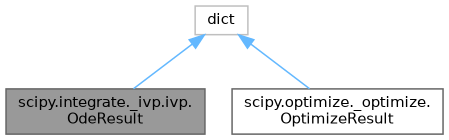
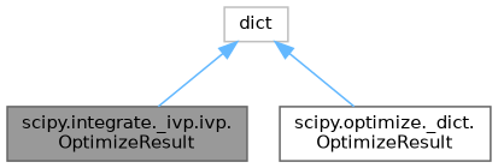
  digraph {
    node [color=gray40 fillcolor=white fontname=Helvetica fontsize=10 shape=box style=filled]
    edge [color=steelblue1 dir=back fontname=Helvetica fontsize=10 labelfontname=Helvetica labelfontsize=10 style=solid]
-   n1 [fillcolor=grey60 fontcolor=black height=0.2 label="scipy.integrate._ivp.ivp.\lOdeResult" width=0.4]
-   n2 [height=0.2 label="scipy.optimize._optimize.\lOptimizeResult" width=0.4]
+   n1 [fillcolor=grey60 fontcolor=black height=0.2 label="scipy.integrate._ivp.ivp.\lOptimizeResult" width=0.4]
+   n2 [height=0.2 label="scipy.optimize._dict.\lOptimizeResult" width=0.4]
    n3 [color=grey75 height=0.2 label=dict width=0.4]
    n3 -> n1
    n3 -> n2
  }
